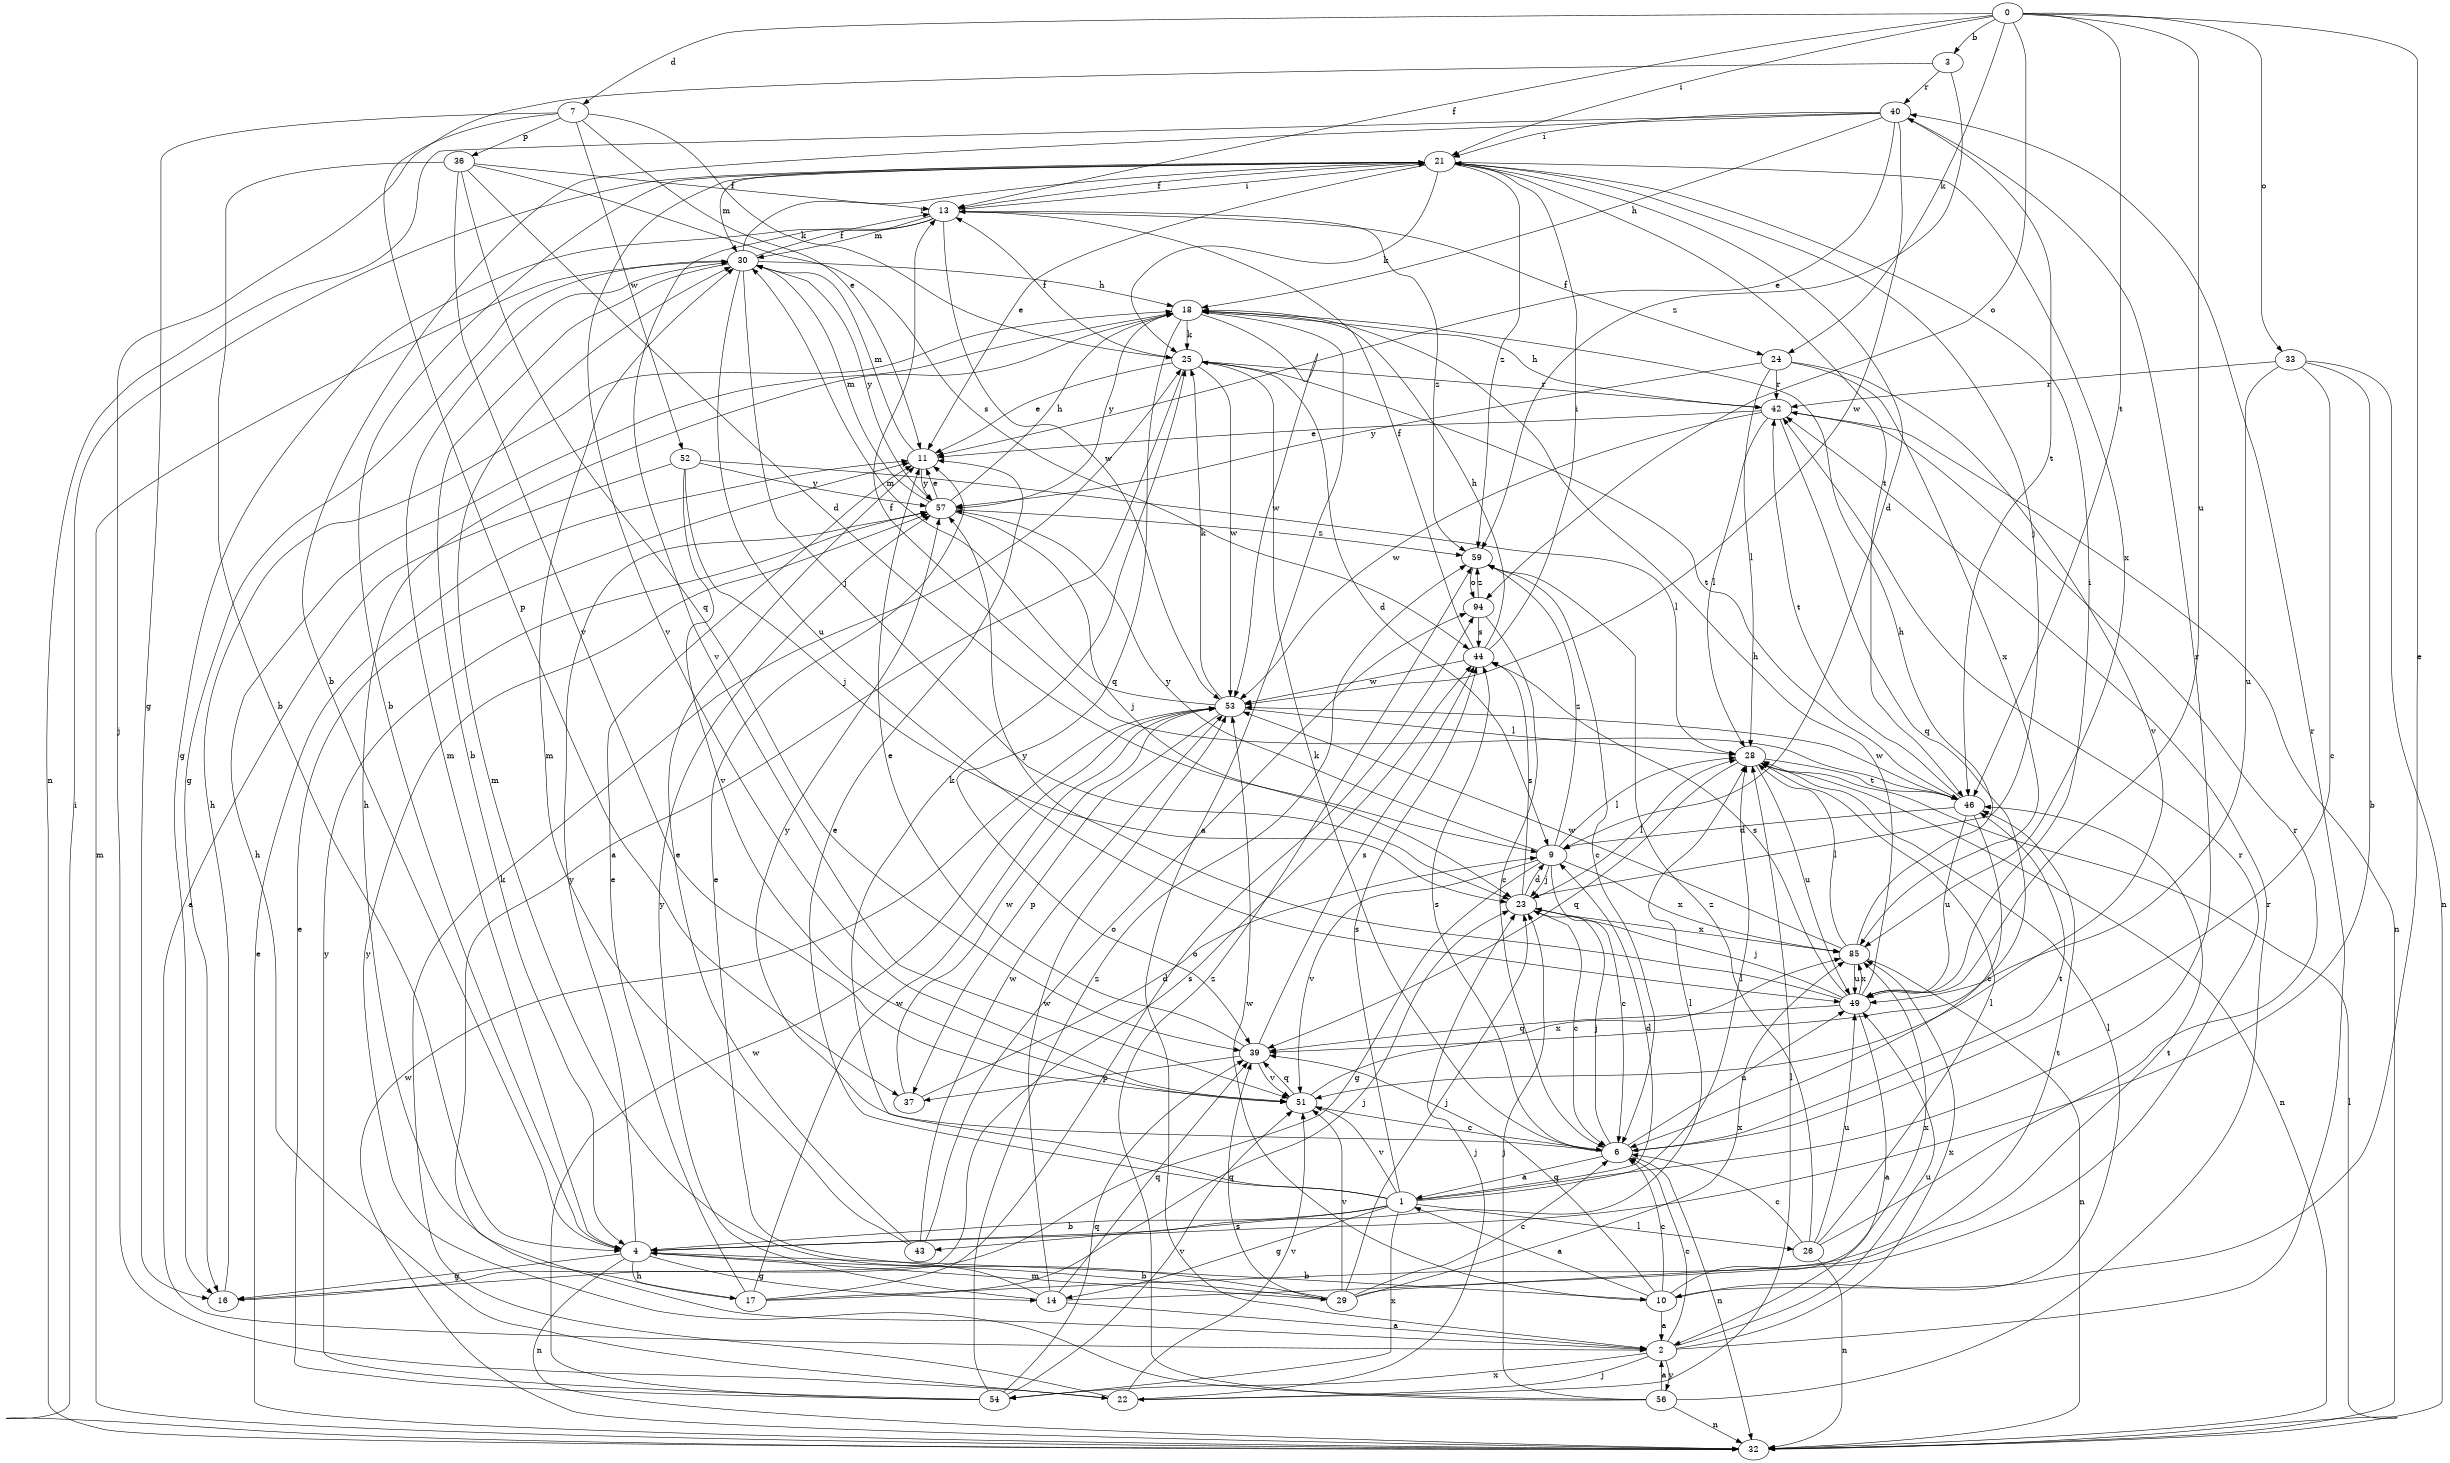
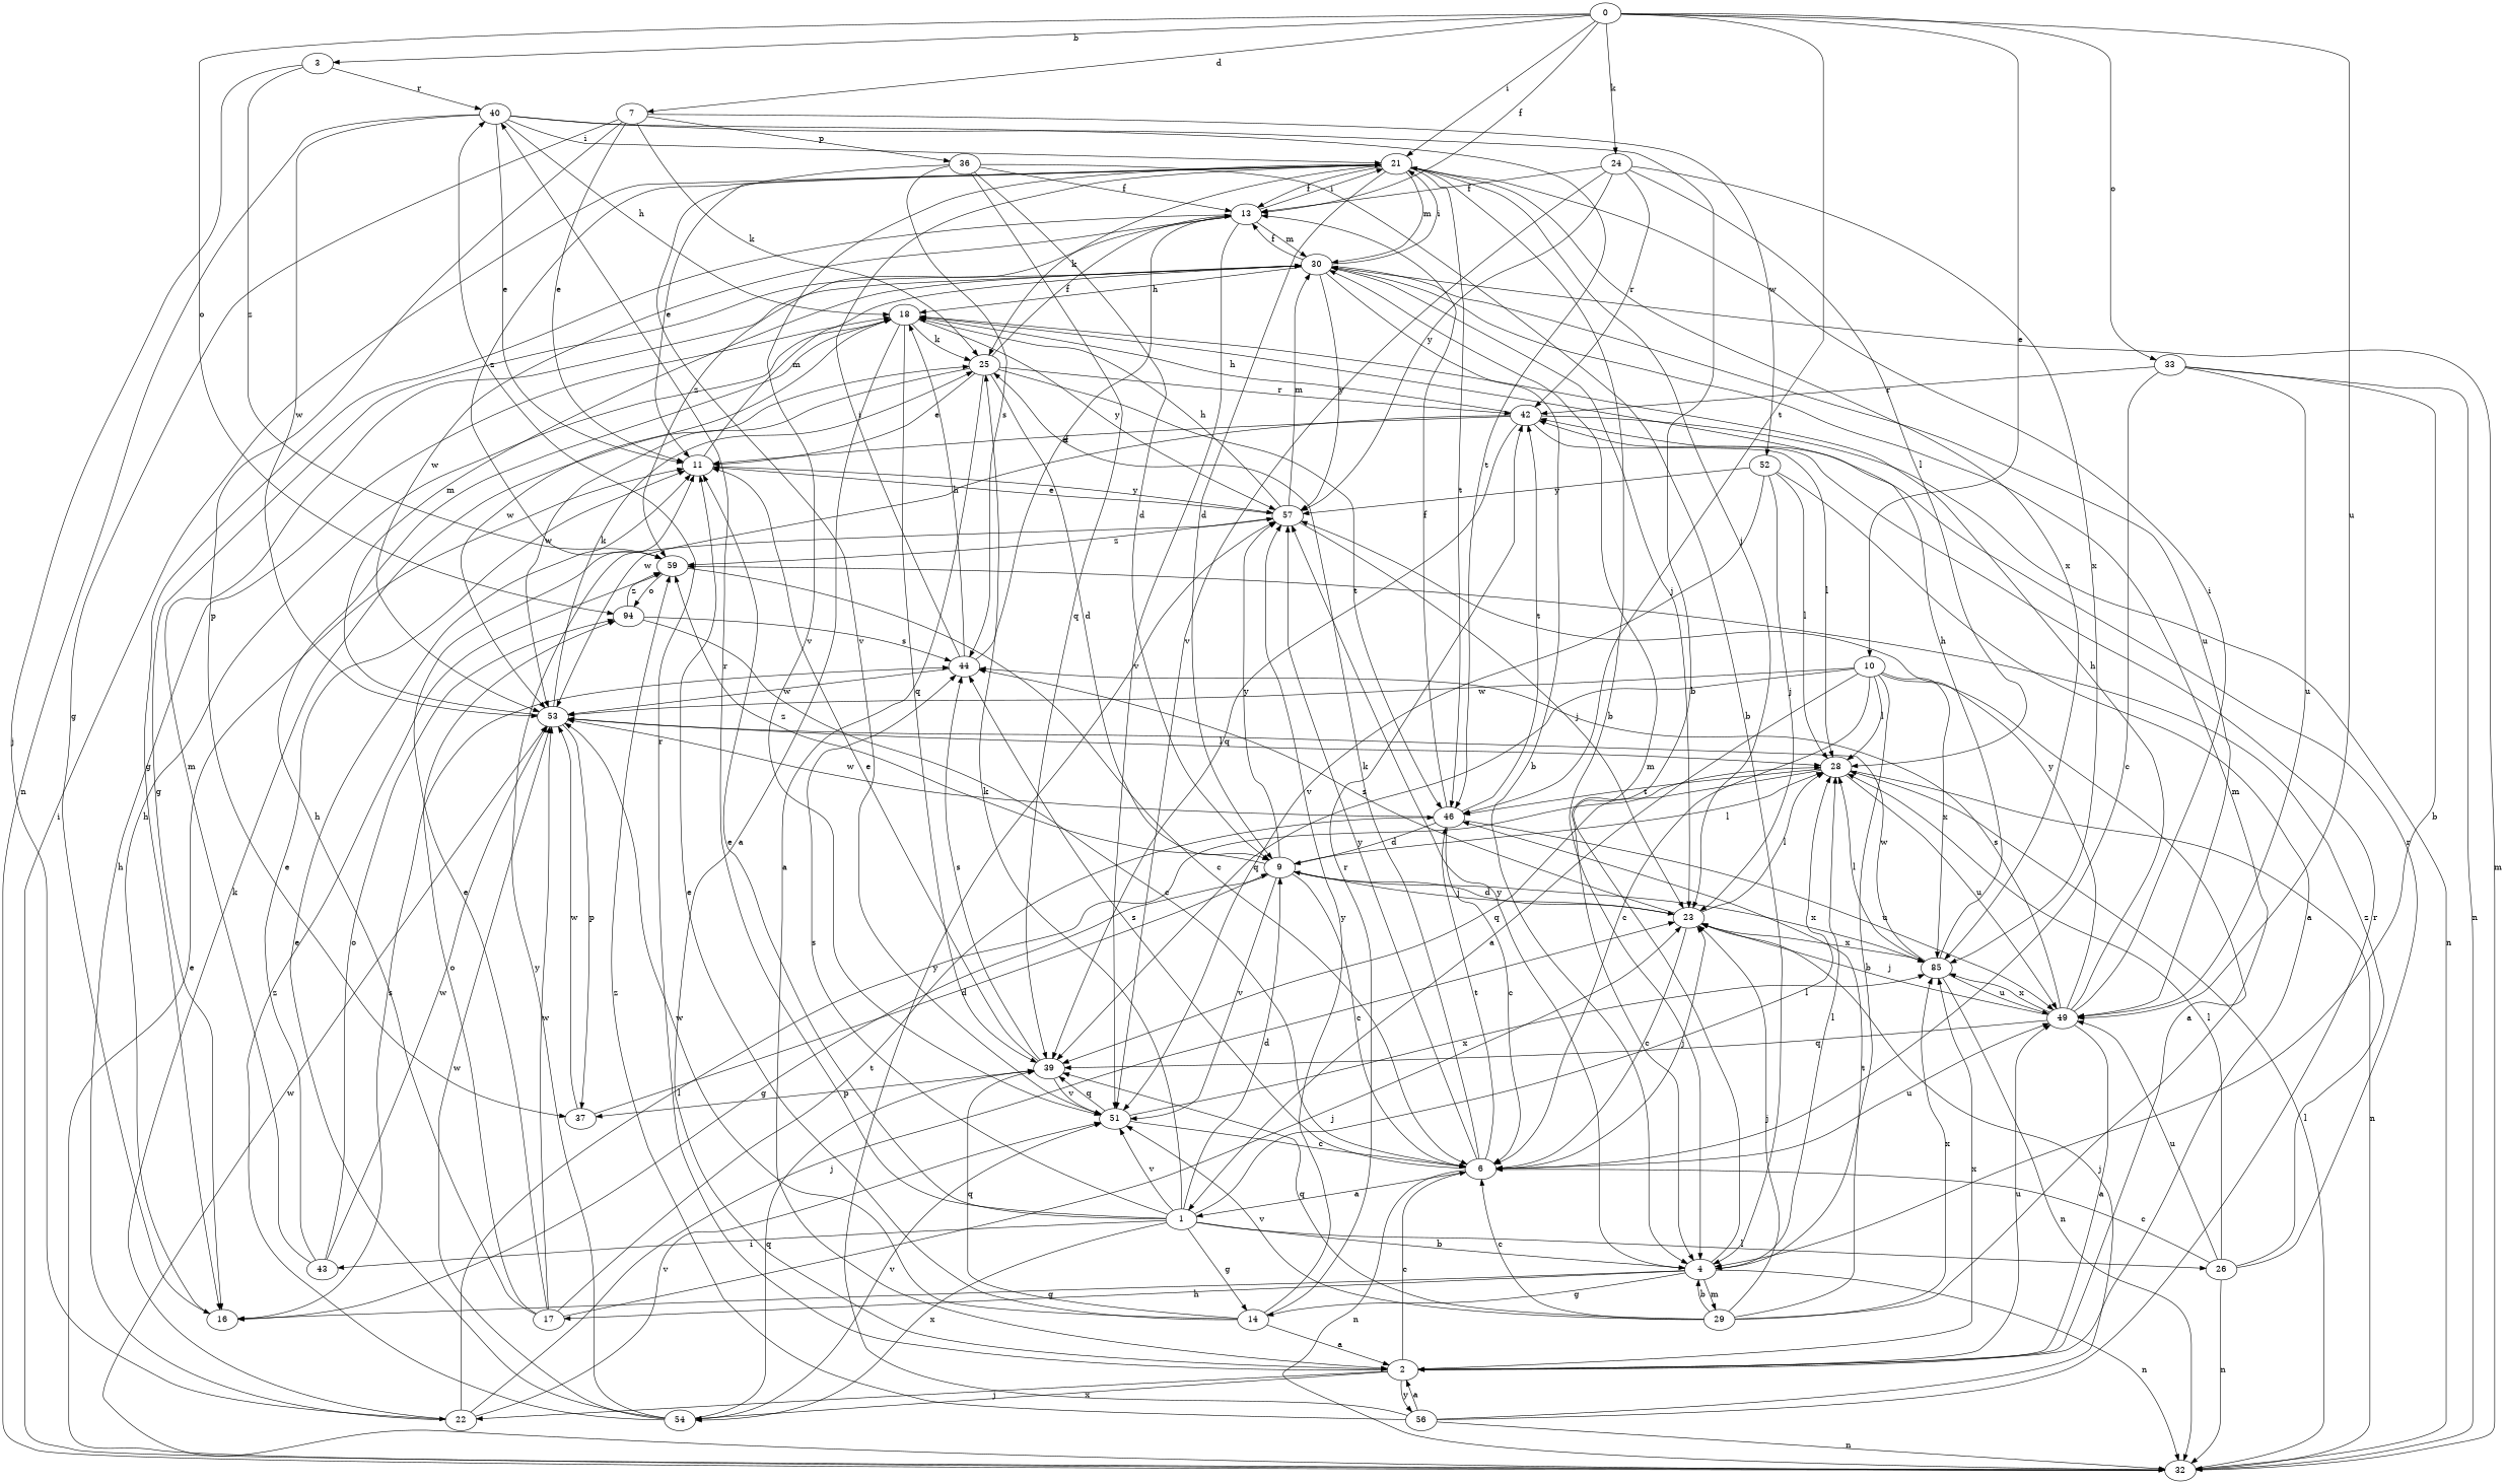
  strict digraph {
    0
    3
    7
    10
    13
    21
    24
    33
    n9 [label=94]
    46
    49
    40
    22
    59
    11
    25
    16
    36
    37
    52
    1
    4
    28
    2
    6
    n26 [label=85]
    39
    53
    51
    30
    9
    23
    57
    42
    32
    44
    18
    14
    26
    43
    54
    17
    29
    56
    0 -> 3 [label=b]
    0 -> 7 [label=d]
    0 -> 10 [label=e]
    0 -> 13 [label=f]
    0 -> 21 [label=i]
    0 -> 24 [label=k]
    0 -> 33 [label=o]
    0 -> n9 [label=o]
    0 -> 46 [label=t]
    0 -> 49 [label=u]
    3 -> 40 [label=r]
    3 -> 22 [label=j]
    3 -> 59 [label=z]
    7 -> 11 [label=e]
    7 -> 25 [label=k]
    7 -> 16 [label=g]
    7 -> 36 [label=p]
    7 -> 37 [label=p]
    7 -> 52 [label=w]
    10 -> 1 [label=a]
-   4 -> 10 [label=b]
+   10 -> 4 [label=b]
    10 -> 28 [label=l]
    10 -> 2 [label=a]
    10 -> 6 [label=c]
    10 -> n26 [label=x]
    10 -> 39 [label=q]
    10 -> 53 [label=w]
    13 -> 21 [label=i]
    13 -> 59 [label=z]
    13 -> 16 [label=g]
    13 -> 53 [label=w]
    13 -> 51 [label=v]
    13 -> 30 [label=m]
    21 -> 13 [label=f]
    21 -> 46 [label=t]
    21 -> 59 [label=z]
    21 -> 11 [label=e]
    21 -> 25 [label=k]
    21 -> 4 [label=b]
    21 -> n26 [label=x]
    21 -> 51 [label=v]
    21 -> 30 [label=m]
    21 -> 9 [label=d]
    21 -> 23 [label=j]
-   13 -> 24 [label=f]
+   24 -> 13 [label=f]
    24 -> 28 [label=l]
    24 -> n26 [label=x]
    24 -> 51 [label=v]
    24 -> 57 [label=y]
    24 -> 42 [label=r]
    33 -> 49 [label=u]
    33 -> 4 [label=b]
    33 -> 6 [label=c]
    33 -> 42 [label=r]
    33 -> 32 [label=n]
    n9 -> 59 [label=z]
    n9 -> 6 [label=c]
    n9 -> 44 [label=s]
    46 -> 13 [label=f]
    46 -> 49 [label=u]
    46 -> 6 [label=c]
    46 -> 53 [label=w]
    46 -> 9 [label=d]
    46 -> 42 [label=t]
    49 -> 21 [label=i]
    49 -> 2 [label=a]
    49 -> n26 [label=x]
    49 -> 39 [label=q]
    49 -> 23 [label=j]
    49 -> 57 [label=y]
    49 -> 44 [label=s]
    49 -> 18 [label=h]
    40 -> 21 [label=i]
    40 -> 46 [label=t]
    40 -> 11 [label=e]
    40 -> 4 [label=b]
    40 -> 53 [label=w]
    40 -> 32 [label=n]
    40 -> 18 [label=h]
    22 -> 25 [label=k]
    22 -> 28 [label=l]
    22 -> 51 [label=v]
    22 -> 23 [label=j]
    22 -> 18 [label=h]
    59 -> n9 [label=o]
    59 -> 6 [label=c]
    11 -> 30 [label=m]
    11 -> 57 [label=y]
    25 -> 13 [label=f]
    25 -> 46 [label=t]
    25 -> 11 [label=e]
    25 -> 2 [label=a]
    25 -> 53 [label=w]
    25 -> 9 [label=d]
    25 -> 42 [label=r]
    16 -> 44 [label=s]
    16 -> 18 [label=h]
    36 -> 13 [label=f]
    36 -> 4 [label=b]
    36 -> 39 [label=q]
    36 -> 51 [label=v]
    36 -> 9 [label=d]
    36 -> 44 [label=s]
    37 -> 53 [label=w]
    37 -> 9 [label=d]
    52 -> 28 [label=l]
    52 -> 2 [label=a]
    52 -> 51 [label=v]
    52 -> 23 [label=j]
    52 -> 57 [label=y]
    1 -> 40 [label=r]
    1 -> 11 [label=e]
    1 -> 25 [label=k]
    1 -> 4 [label=b]
    1 -> 28 [label=l]
    1 -> 51 [label=v]
    1 -> 9 [label=d]
    1 -> 44 [label=s]
    1 -> 14 [label=g]
    1 -> 26 [label=l]
-   1 -> 43 [label=s]
+   1 -> 43 [label=i]
    1 -> 54 [label=x]
    4 -> 16 [label=g]
    4 -> 28 [label=l]
    4 -> 30 [label=m]
    4 -> 57 [label=y]
    4 -> 32 [label=n]
    4 -> 14 [label=g]
    4 -> 17 [label=h]
    4 -> 29 [label=m]
    28 -> 46 [label=t]
    28 -> 49 [label=u]
    28 -> 39 [label=q]
    28 -> 32 [label=n]
    2 -> 49 [label=u]
    2 -> 40 [label=r]
    2 -> 22 [label=j]
    2 -> 6 [label=c]
    2 -> n26 [label=x]
    2 -> 54 [label=x]
    2 -> 56 [label=y]
    6 -> 46 [label=t]
    6 -> 49 [label=u]
    6 -> 25 [label=k]
    6 -> 1 [label=a]
    6 -> 23 [label=j]
    6 -> 57 [label=y]
    6 -> 32 [label=n]
    6 -> 44 [label=s]
    n26 -> 49 [label=u]
    n26 -> 28 [label=l]
    n26 -> 53 [label=w]
    n26 -> 32 [label=n]
    n26 -> 18 [label=h]
    39 -> 11 [label=e]
    39 -> 37 [label=p]
    39 -> 51 [label=v]
    39 -> 44 [label=s]
    53 -> 25 [label=k]
    53 -> 37 [label=p]
    53 -> 28 [label=l]
    53 -> 30 [label=m]
    51 -> 6 [label=c]
    51 -> n26 [label=x]
    51 -> 39 [label=q]
    30 -> 13 [label=f]
    30 -> 21 [label=i]
    30 -> 49 [label=u]
    30 -> 16 [label=g]
    30 -> 4 [label=b]
    30 -> 23 [label=j]
    30 -> 57 [label=y]
    30 -> 18 [label=h]
    9 -> 59 [label=z]
    9 -> 16 [label=g]
    9 -> 28 [label=l]
    9 -> 6 [label=c]
    9 -> n26 [label=x]
    9 -> 51 [label=v]
    9 -> 23 [label=j]
    9 -> 57 [label=y]
    23 -> 28 [label=l]
    23 -> 6 [label=c]
    23 -> n26 [label=x]
    23 -> 9 [label=d]
    23 -> 44 [label=s]
    57 -> 59 [label=z]
    57 -> 11 [label=e]
    57 -> 30 [label=m]
    57 -> 23 [label=j]
    57 -> 18 [label=h]
    42 -> 11 [label=e]
    42 -> 28 [label=l]
    42 -> 39 [label=q]
    42 -> 53 [label=w]
    42 -> 32 [label=n]
    42 -> 18 [label=h]
    32 -> 21 [label=i]
    32 -> 11 [label=e]
    32 -> 28 [label=l]
    32 -> 53 [label=w]
    32 -> 30 [label=m]
    44 -> 13 [label=f]
    44 -> 21 [label=i]
    44 -> 53 [label=w]
    44 -> 18 [label=h]
    18 -> 25 [label=k]
    18 -> 2 [label=a]
    18 -> 39 [label=q]
    18 -> 53 [label=w]
    18 -> 57 [label=y]
    14 -> 11 [label=e]
    14 -> 2 [label=a]
    14 -> 39 [label=q]
    14 -> 53 [label=w]
    14 -> 57 [label=y]
    14 -> 42 [label=r]
    26 -> 49 [label=u]
    26 -> 59 [label=z]
    26 -> 28 [label=l]
    26 -> 6 [label=c]
    26 -> 42 [label=r]
    26 -> 32 [label=n]
    43 -> n9 [label=o]
    43 -> 11 [label=e]
    43 -> 53 [label=w]
    43 -> 30 [label=m]
    54 -> 59 [label=z]
    54 -> 11 [label=e]
    54 -> 39 [label=q]
    54 -> 53 [label=w]
    54 -> 51 [label=v]
    54 -> 57 [label=y]
    17 -> n9 [label=o]
    17 -> 46 [label=t]
    17 -> 11 [label=e]
    17 -> 53 [label=w]
    17 -> 23 [label=j]
    17 -> 18 [label=h]
    29 -> 46 [label=t]
    29 -> 4 [label=b]
    29 -> 6 [label=c]
    29 -> n26 [label=x]
    29 -> 39 [label=q]
    29 -> 51 [label=v]
    29 -> 30 [label=m]
    29 -> 23 [label=j]
    56 -> 59 [label=z]
    56 -> 2 [label=a]
    56 -> 23 [label=j]
    56 -> 57 [label=y]
    56 -> 42 [label=r]
    56 -> 32 [label=n]
  }
